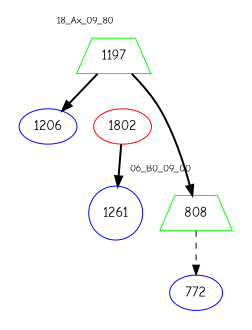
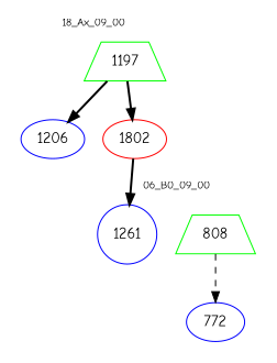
  digraph {
    fontname="Comic Neue"
    node [color=blue fontname="Comic Neue" shape=ellipse]
    edge [color=black fontname="Comic Neue" style=bold]
    n1 [color=green label=1197 shape=trapezium]
    n2 [label=1206]
    n3 [color=red label=1802]
    n4 [color=green label=808 shape=trapezium]
    n5 [label=772]
    n6 [label=1261 shape=circle]
    subgraph cluster_1 {
      color=white
      fontsize=10
-     label="18_Ax_09_80"
+     label="18_Ax_09_00"
      n1
      n2
      n3
    }
    subgraph cluster_2 {
      color=white
      fontsize=10
      label="06_B0_09_00"
      n4
      n5
      n6
    }
    n1 -> n2
-   n1 -> n4
+   n1 -> n3
    n3 -> n6
    n4 -> n5 [style=dashed]
  }
